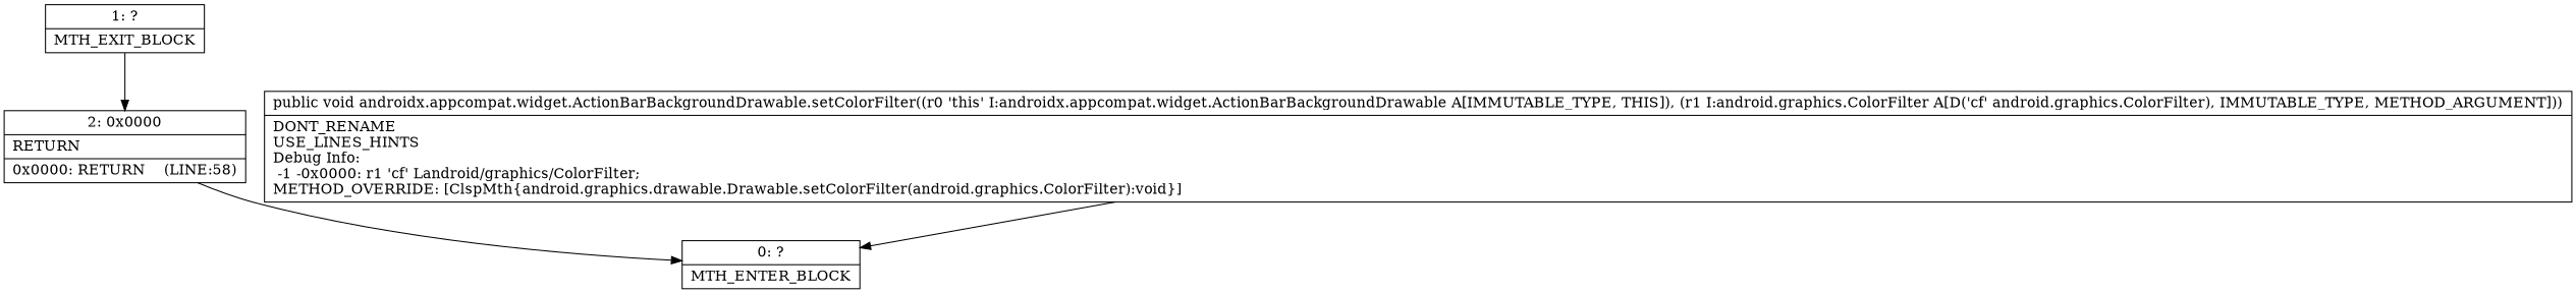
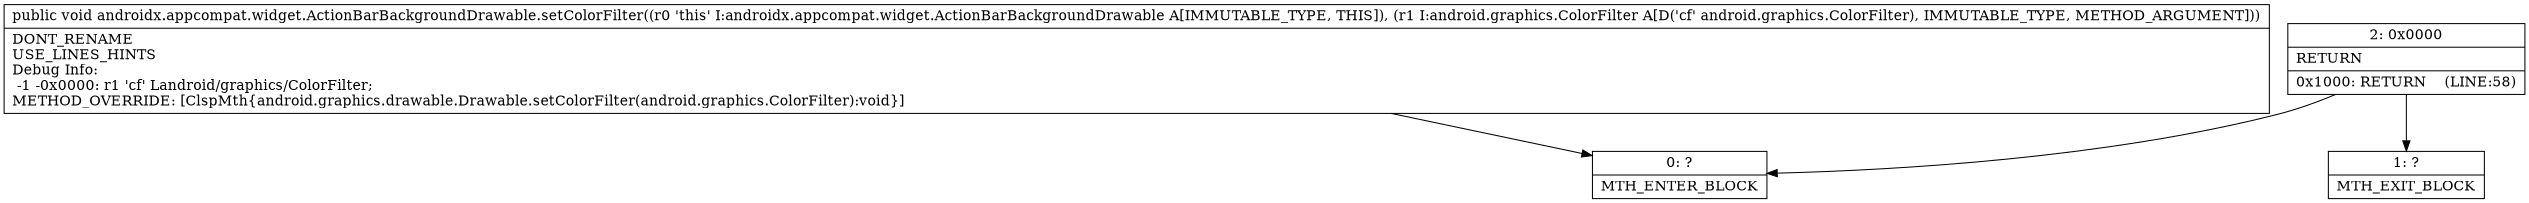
  digraph {
    node [shape=record]
    n1 [label="{0\:\ ?|MTH_ENTER_BLOCK\l}"]
-   n2 [label="{2\:\ 0x0000|RETURN\l|0x0000: RETURN    (LINE:58)\l}"]
+   n2 [label="{2\:\ 0x0000|RETURN\l|0x1000: RETURN    (LINE:58)\l}"]
    n3 [label="{1\:\ ?|MTH_EXIT_BLOCK\l}"]
    n4 [label="{public void androidx.appcompat.widget.ActionBarBackgroundDrawable.setColorFilter((r0 'this' I:androidx.appcompat.widget.ActionBarBackgroundDrawable A[IMMUTABLE_TYPE, THIS]), (r1 I:android.graphics.ColorFilter A[D('cf' android.graphics.ColorFilter), IMMUTABLE_TYPE, METHOD_ARGUMENT]))  | DONT_RENAME\lUSE_LINES_HINTS\lDebug Info:\l  \-1 \-0x0000: r1 'cf' Landroid\/graphics\/ColorFilter;\lMETHOD_OVERRIDE: [ClspMth\{android.graphics.drawable.Drawable.setColorFilter(android.graphics.ColorFilter):void\}]\l}"]
    n2 -> n1
-   n3 -> n2
+   n2 -> n3
    n4 -> n1
  }
